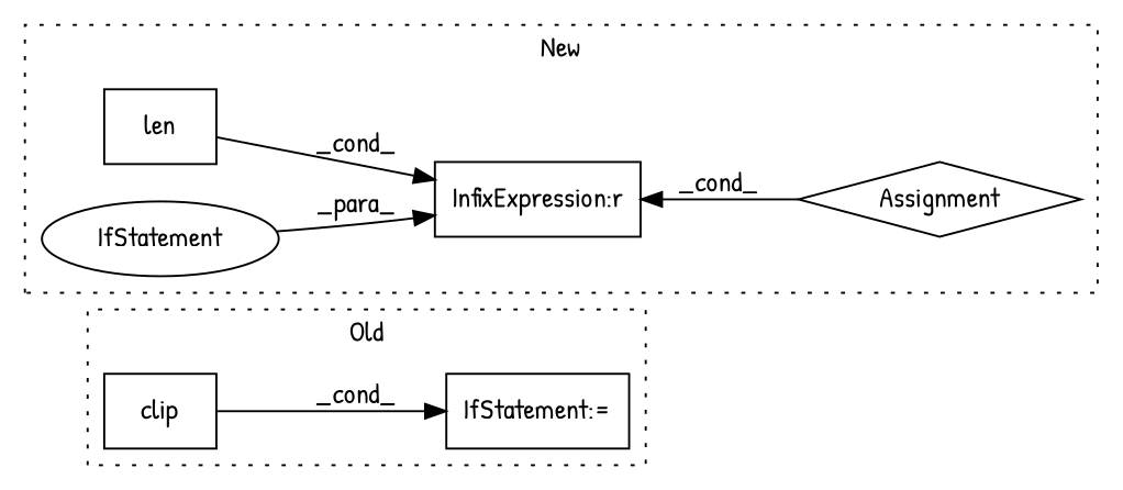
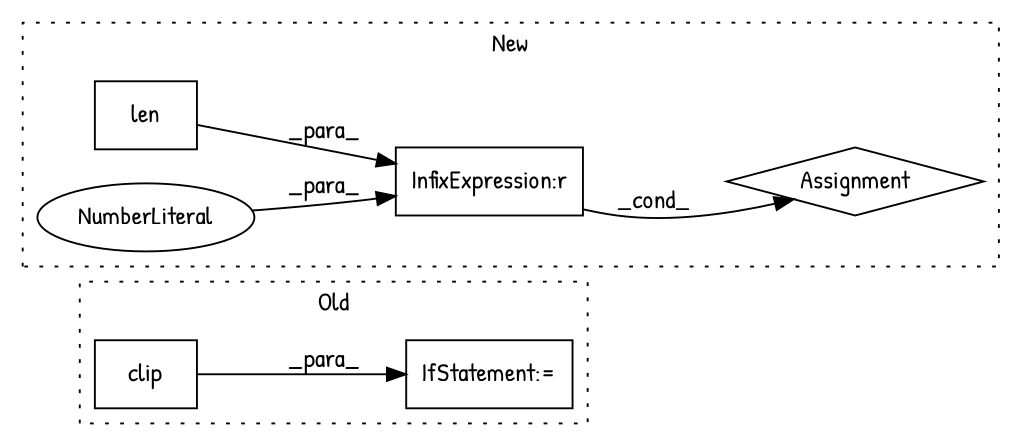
  digraph {
    fontname="Patrick Hand"
    rankdir=LR
    node [a=32 fontname="Patrick Hand" l=1 shape=box]
    edge [fontname="Patrick Hand"]
    n1 [l="5,1" label=clip s="1429,1468"]
    n2 [a=7 label="IfStatement:=" s=1422]
    n3 [l="4,1" label=len s="1357,1373"]
    n4 [a=25 l="4,2" label=Assignment s="1315,1379" shape=diamond]
    n5 [a=27 l=3 label="InfixExpression:r" s=1374]
-   n6 [a=34 label=IfStatement s=1377 shape=ellipse]
+   n6 [a=34 label=NumberLiteral s=1377 shape=ellipse]
    subgraph cluster_1 {
      label=Old
      style=dotted
      n1
      n2
    }
    subgraph cluster_2 {
      label=New
      style=dotted
      n3
      n4
      n5
      n6
    }
-   n1 -> n2 [label=_cond_]
-   n3 -> n5 [label=_cond_]
-   n4 -> n5 [label=_cond_]
+   n1 -> n2 [label=_para_]
+   n3 -> n5 [label=_para_]
+   n5 -> n4 [label=_cond_]
    n6 -> n5 [label=_para_]
  }
